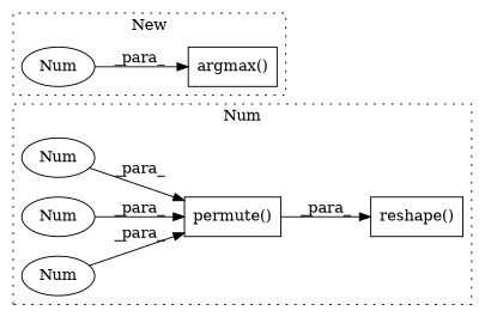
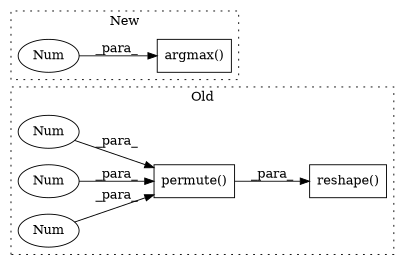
  digraph {
    rankdir=LR
    node [a=76 l=1 shape=ellipse]
    n1 [a=75 l="14,1" label="permute()" s="6459,6480" shape=box]
    n2 [label=Num s=6473]
    n3 [label=Num s=6479]
    n4 [label=Num s=6476]
    n5 [a=75 l="31,1" label="reshape()" s="6459,6500" shape=box]
    n6 [a=75 l="9,1" label="argmax()" s="7120,7131" shape=box]
    n7 [l=2 label=Num s=7129]
    subgraph cluster_1 {
-     label=Num
+     label=Old
      style=dotted
      n1
      n2
      n3
      n4
      n5
    }
    subgraph cluster_2 {
      label=New
      style=dotted
      n6
      n7
    }
    n1 -> n5 [label=_para_]
    n2 -> n1 [label=_para_]
    n3 -> n1 [label=_para_]
    n4 -> n1 [label=_para_]
    n7 -> n6 [label=_para_]
  }
